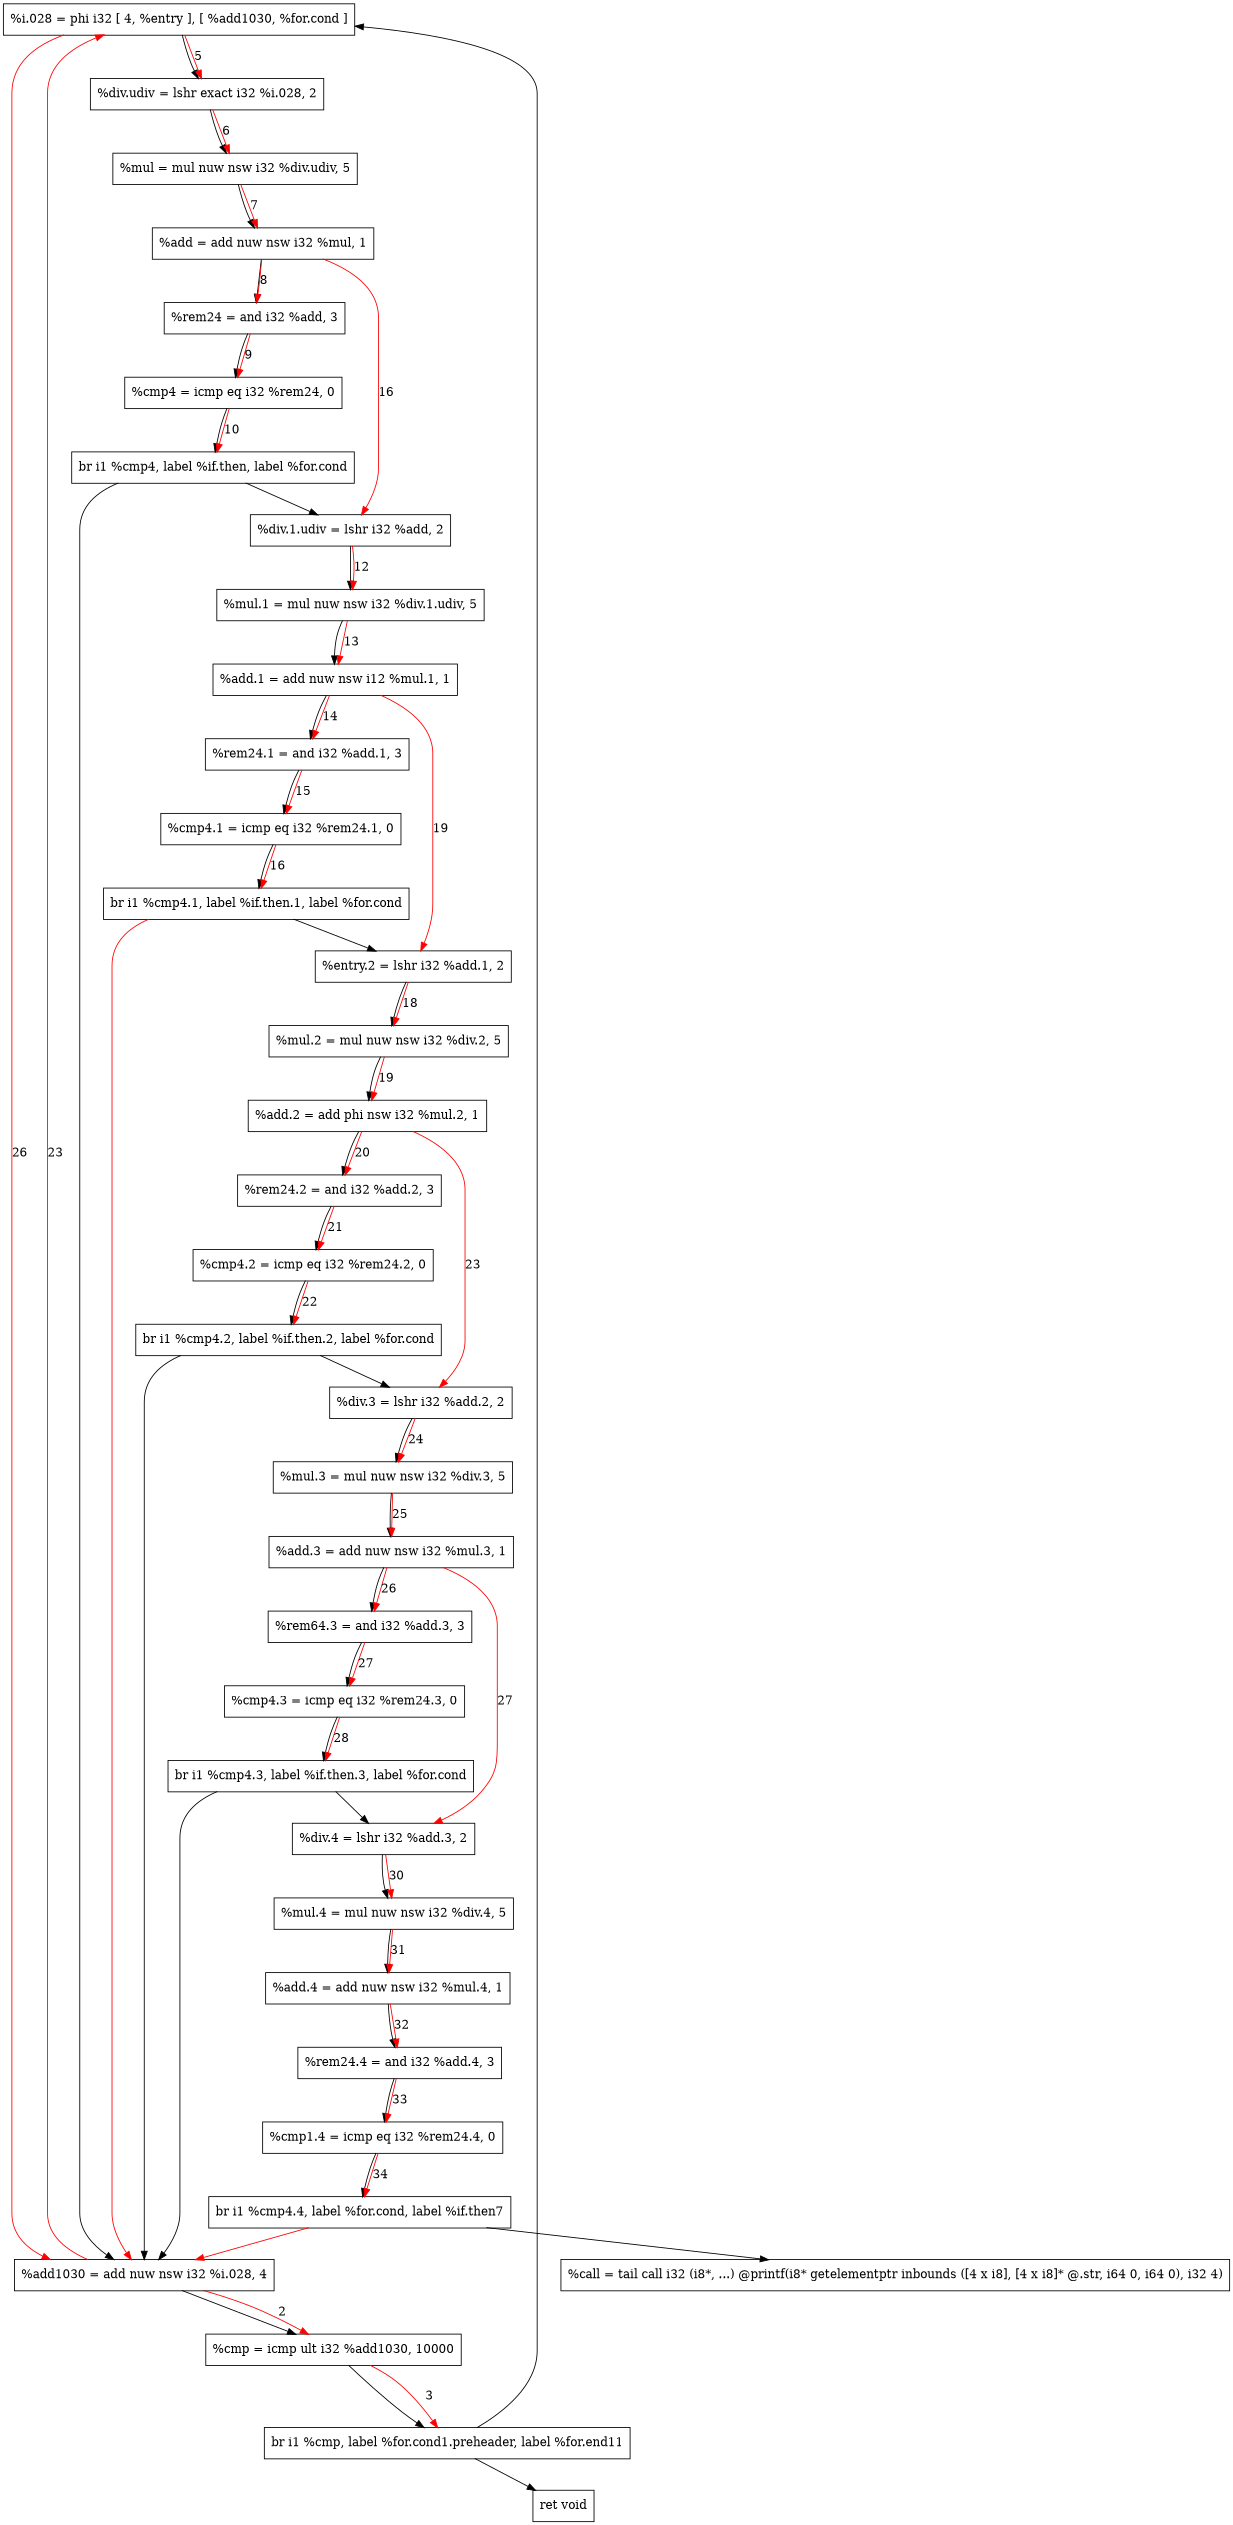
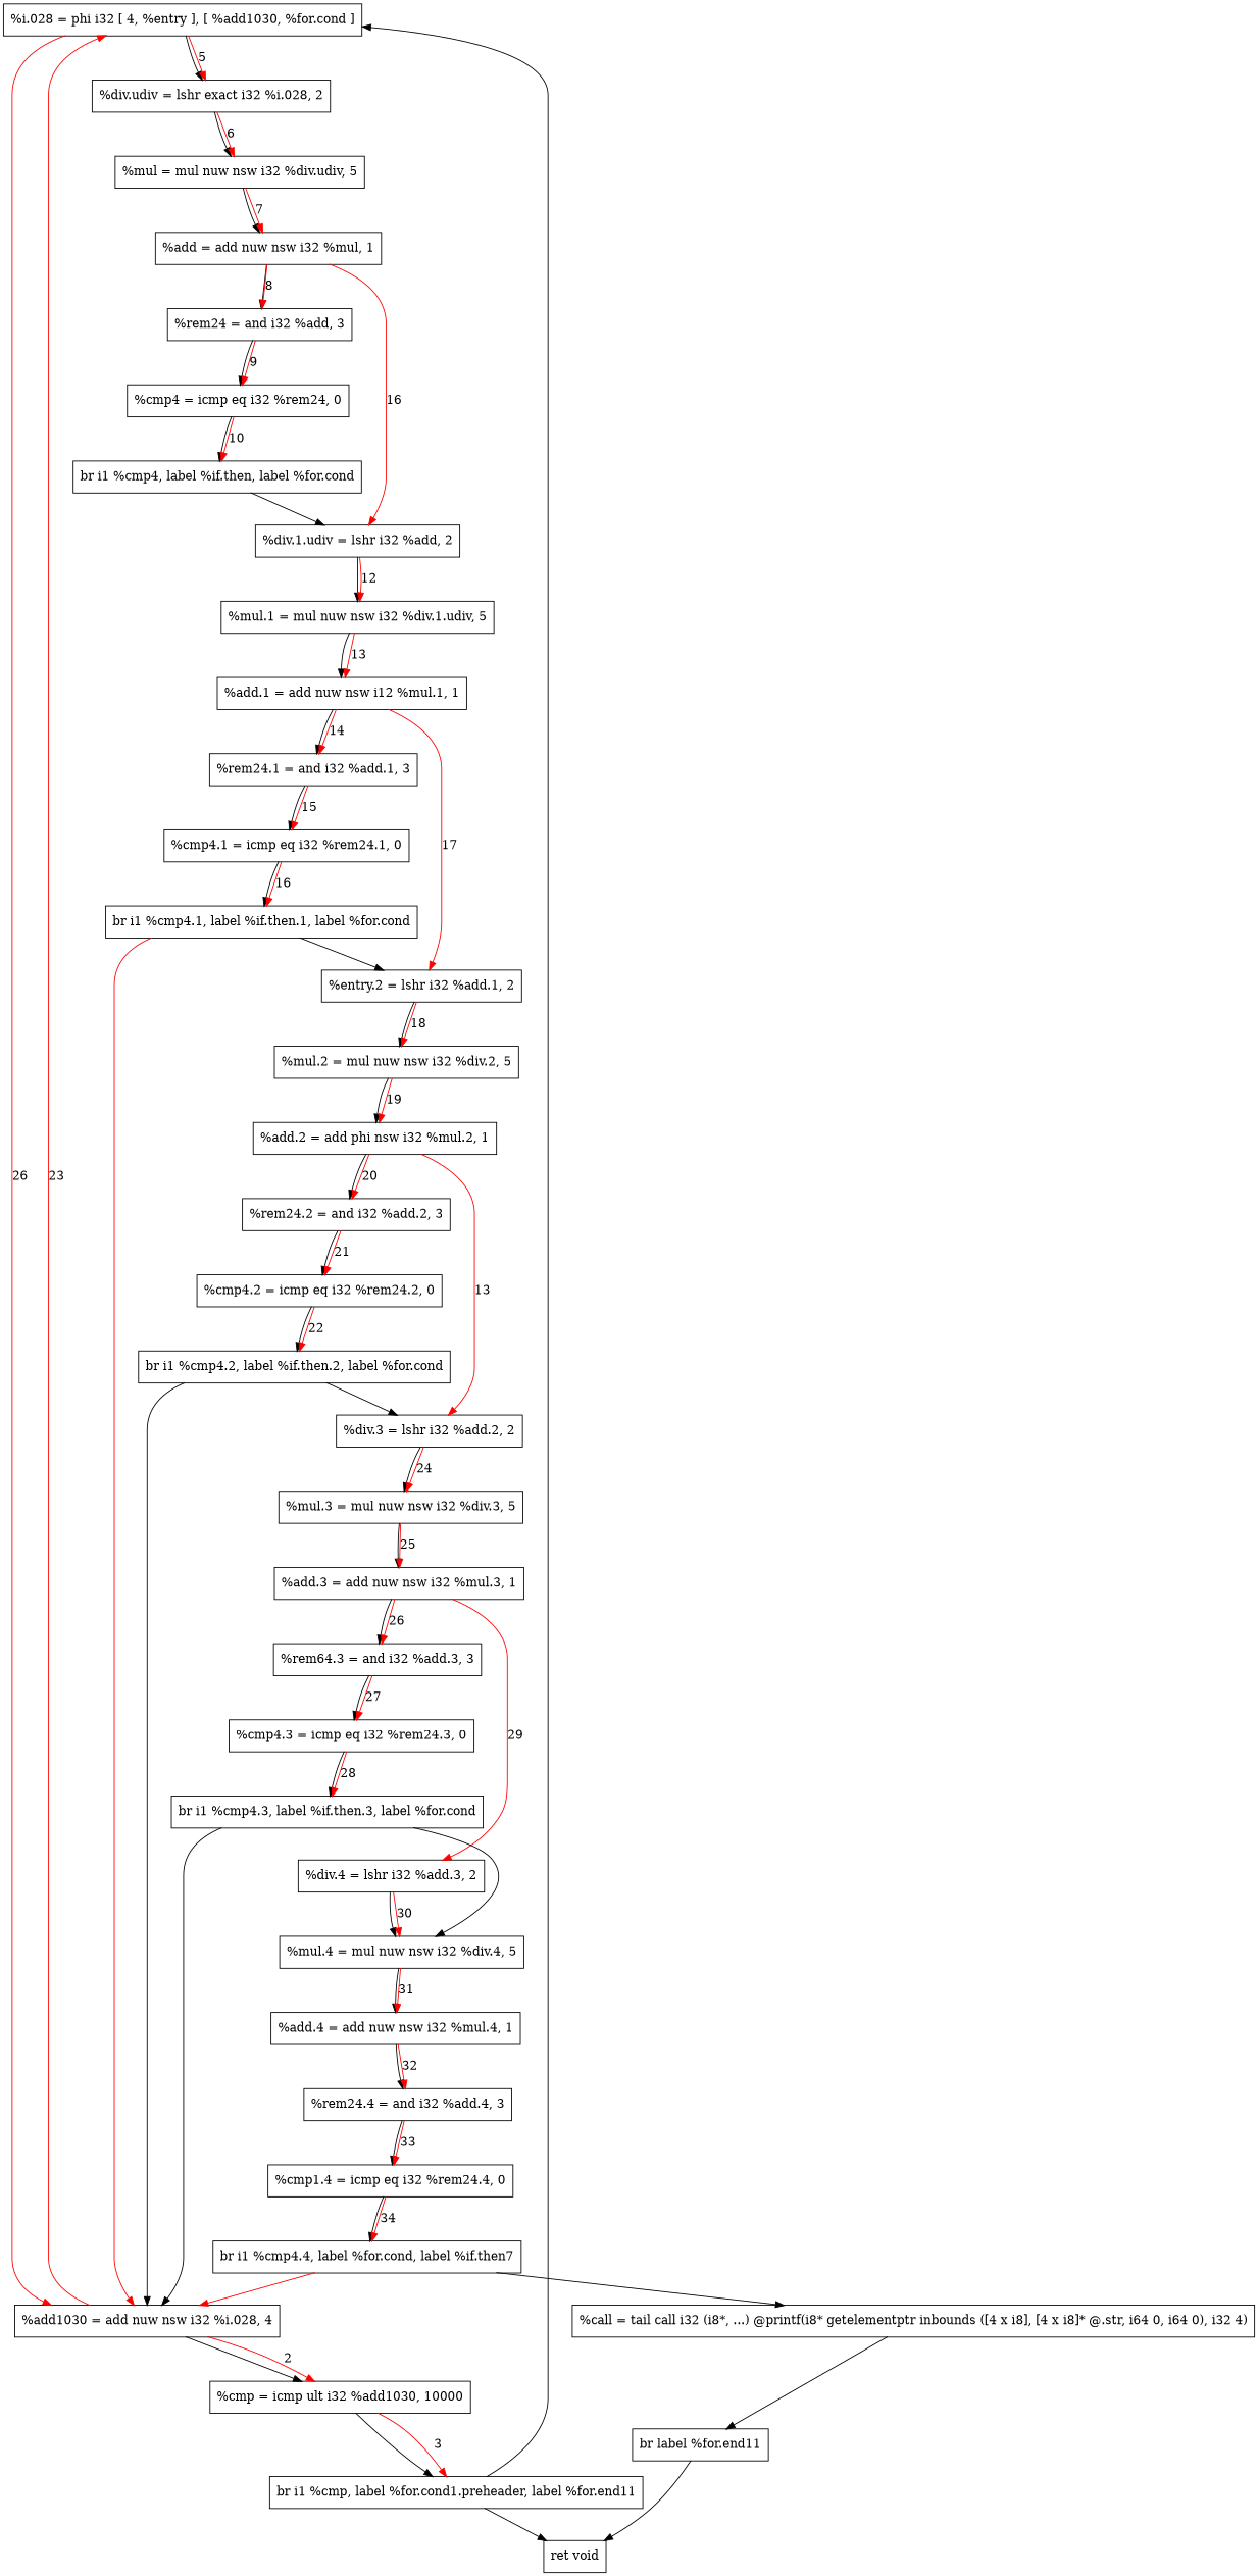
  digraph {
    fontname="DejaVu Serif"
    node [fontname="DejaVu Serif" shape=record]
    edge [fontname="DejaVu Serif"]
    n1 [label="  %i.028 = phi i32 [ 4, %entry ], [ %add1030, %for.cond ]"]
    n2 [label="  %add1030 = add nuw nsw i32 %i.028, 4"]
    n3 [label="  %div.udiv = lshr exact i32 %i.028, 2"]
    n4 [label="  %cmp = icmp ult i32 %add1030, 10000"]
    n5 [label="  br i1 %cmp, label %for.cond1.preheader, label %for.end11"]
    n6 [label="  ret void"]
    n7 [label="  %mul = mul nuw nsw i32 %div.udiv, 5"]
    n8 [label="  %add = add nuw nsw i32 %mul, 1"]
    n9 [label="  %rem24 = and i32 %add, 3"]
    n10 [label="  %div.1.udiv = lshr i32 %add, 2"]
    n11 [label="  %cmp4 = icmp eq i32 %rem24, 0"]
    n12 [label="  %mul.1 = mul nuw nsw i32 %div.1.udiv, 5"]
    n13 [label="  br i1 %cmp4, label %if.then, label %for.cond"]
    n14 [label="%add.1 = add nuw nsw i12 %mul.1, 1"]
    n15 [label="  %rem24.1 = and i32 %add.1, 3"]
    n16 [label="%entry.2 = lshr i32 %add.1, 2"]
    n17 [label="  %cmp4.1 = icmp eq i32 %rem24.1, 0"]
    n18 [label="  %mul.2 = mul nuw nsw i32 %div.2, 5"]
    n19 [label="  br i1 %cmp4.1, label %if.then.1, label %for.cond"]
    n20 [label="  %call = tail call i32 (i8*, ...) @printf(i8* getelementptr inbounds ([4 x i8], [4 x i8]* @.str, i64 0, i64 0), i32 4)"]
+   n21 [label="  br label %for.end11"]
    n22 [label="%add.2 = add phi nsw i32 %mul.2, 1"]
    n23 [label="  %rem24.2 = and i32 %add.2, 3"]
    n24 [label="  %div.3 = lshr i32 %add.2, 2"]
    n25 [label="  %cmp4.2 = icmp eq i32 %rem24.2, 0"]
    n26 [label="  %mul.3 = mul nuw nsw i32 %div.3, 5"]
    n27 [label="  br i1 %cmp4.2, label %if.then.2, label %for.cond"]
    n28 [label="  %add.3 = add nuw nsw i32 %mul.3, 1"]
    n29 [label="%rem64.3 = and i32 %add.3, 3"]
    n30 [label="  %div.4 = lshr i32 %add.3, 2"]
    n31 [label="  %cmp4.3 = icmp eq i32 %rem24.3, 0"]
    n32 [label="  %mul.4 = mul nuw nsw i32 %div.4, 5"]
    n33 [label="  br i1 %cmp4.3, label %if.then.3, label %for.cond"]
    n34 [label="  %add.4 = add nuw nsw i32 %mul.4, 1"]
    n35 [label="  %rem24.4 = and i32 %add.4, 3"]
    n36 [label="%cmp1.4 = icmp eq i32 %rem24.4, 0"]
    n37 [label="  br i1 %cmp4.4, label %for.cond, label %if.then7"]
    n1 -> n2 [color=red label=26]
    n1 -> n3
    n1 -> n3 [color=red label=5]
    n2 -> n1 [color=red label=23]
    n2 -> n4
    n2 -> n4 [color=red label=2]
    n3 -> n7
    n3 -> n7 [color=red label=6]
    n4 -> n5
    n4 -> n5 [color=red label=3]
    n5 -> n1
    n5 -> n6
    n7 -> n8
    n7 -> n8 [color=red label=7]
    n8 -> n9
    n8 -> n9 [color=red label=8]
    n8 -> n10 [color=red label=16]
    n9 -> n11
    n9 -> n11 [color=red label=9]
    n10 -> n12
    n10 -> n12 [color=red label=12]
    n11 -> n13
    n11 -> n13 [color=red label=10]
    n12 -> n14
    n12 -> n14 [color=red label=13]
-   n13 -> n2
    n13 -> n10
    n14 -> n15
    n14 -> n15 [color=red label=14]
-   n14 -> n16 [color=red label=19]
+   n14 -> n16 [color=red label=17]
    n15 -> n17
    n15 -> n17 [color=red label=15]
    n16 -> n18
    n16 -> n18 [color=red label=18]
    n17 -> n19
    n17 -> n19 [color=red label=16]
    n18 -> n22
    n18 -> n22 [color=red label=19]
    n19 -> n2 [color=red]
    n19 -> n16
+   n20 -> n21
+   n21 -> n6
    n22 -> n23
    n22 -> n23 [color=red label=20]
-   n22 -> n24 [color=red label=23]
+   n22 -> n24 [color=red label=13]
    n23 -> n25
    n23 -> n25 [color=red label=21]
    n24 -> n26
    n24 -> n26 [color=red label=24]
    n25 -> n27
    n25 -> n27 [color=red label=22]
    n26 -> n28
    n26 -> n28 [color=red label=25]
    n27 -> n2
    n27 -> n24
    n28 -> n29
    n28 -> n29 [color=red label=26]
-   n28 -> n30 [color=red label=27]
+   n28 -> n30 [color=red label=29]
    n29 -> n31
    n29 -> n31 [color=red label=27]
    n30 -> n32
    n30 -> n32 [color=red label=30]
    n31 -> n33
    n31 -> n33 [color=red label=28]
    n32 -> n34
    n32 -> n34 [color=red label=31]
    n33 -> n2
-   n33 -> n30
+   n33 -> n32
    n34 -> n35
    n34 -> n35 [color=red label=32]
    n35 -> n36
    n35 -> n36 [color=red label=33]
    n36 -> n37
    n36 -> n37 [color=red label=34]
    n37 -> n2 [color=red]
    n37 -> n20
  }
